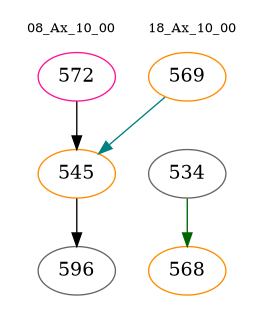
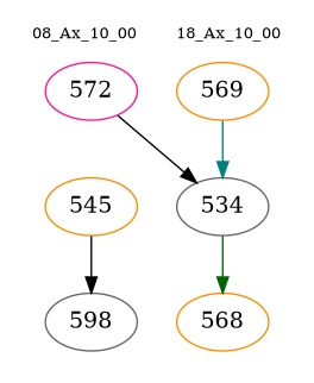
  digraph {
    node [color=darkorange]
    edge [color=black]
    n1 [color=deeppink label=572]
    n2 [label=545]
-   n3 [color=gray40 label=596]
+   n3 [color=gray40 label=598]
    n4 [label=569]
    n5 [color=gray40 label=534]
    n6 [label=568]
    subgraph cluster_1 {
      color=white
      fontsize=10
      label="08_Ax_10_00"
      n1
      n2
      n3
    }
    subgraph cluster_2 {
      color=white
      fontsize=10
      label="18_Ax_10_00"
      n4
      n5
      n6
    }
-   n1 -> n2
+   n1 -> n5
    n2 -> n3
-   n4 -> n2 [color=teal]
+   n4 -> n5 [color=teal]
    n5 -> n6 [color=darkgreen]
  }
